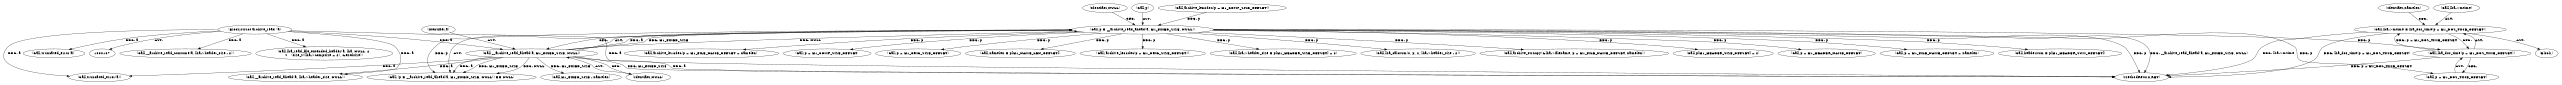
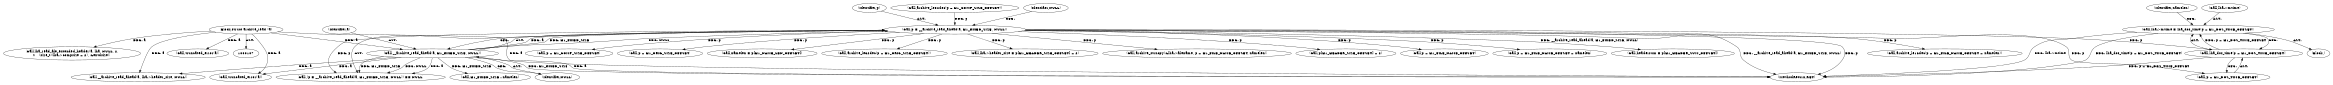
  digraph {
    n1 [label="(Call,lha->mtime = lha_dos_time(p + H1_DOS_TIME_OFFSET))"]
    n2 [label="(Call,lha_dos_time(p + H1_DOS_TIME_OFFSET))"]
    n3 [label="(Block,)"]
    n4 [label="(MethodReturn,RET)"]
    n5 [label="(Call,p + H1_DOS_TIME_OFFSET)"]
    n6 [label="(Call,p = __archive_read_ahead(a, H1_FIXED_SIZE, NULL))"]
    n7 [label="(Call,__archive_read_ahead(a, H1_FIXED_SIZE, NULL))"]
    n8 [label="(Call,archive_le16dec(p + H1_FILE_NAME_OFFSET + namelen))"]
    n9 [label="(Call,p + H1_COMP_SIZE_OFFSET)"]
    n10 [label="(Call,p + H1_ORIG_SIZE_OFFSET)"]
    n11 [label="(Call,namelen = p[H1_NAME_LEN_OFFSET])"]
    n12 [label="(Call,archive_le32dec(p + H1_ORIG_SIZE_OFFSET))"]
    n13 [label="(Call,lha->header_size = p[H1_HEADER_SIZE_OFFSET] + 2)"]
-   n14 [label="(Call,lha_calcsum(0, p, 2, lha->header_size - 2))"]
    n15 [label="(Call,archive_strncpy(&lha->filename, p + H1_FILE_NAME_OFFSET, namelen))"]
    n16 [label="(Call,p[H1_HEADER_SIZE_OFFSET] + 2)"]
-   n17 [label="(Call,p + H1_HEADER_NAME_OFFSET)"]
+   n17 [label="(Call,p + H1_FILE_NAME_OFFSET)"]
    n18 [label="(Call,p + H1_FILE_NAME_OFFSET + namelen)"]
    n19 [label="(Call,(p = __archive_read_ahead(a, H1_FIXED_SIZE, NULL)) == NULL)"]
    n20 [label="(Call,headersum = p[H1_HEADER_SUM_OFFSET])"]
    n21 [label="(Call,H1_FIXED_SIZE - namelen)"]
    n22 [label="(Call,truncated_error(a))"]
    n23 [label="(Call,__archive_read_ahead(a, lha->header_size, NULL))"]
    n24 [label="(Identifier,NULL)"]
    n25 [label="(Call,archive_le32dec(p + H1_COMP_SIZE_OFFSET))"]
    n26 [label="(Block,struct archive_read *a)"]
-   n27 [label="(Call,__archive_read_consume(a, lha->header_size - 2))"]
    n28 [label="(Call,lha_read_file_extended_header(a, lha, NULL, 2,\n\t    (size_t)(lha->compsize + 2), &extdsize))"]
    n29 [label="(Call,truncated_error(a))"]
    1000107
    n31 [label="(Identifier,namelen)"]
    n32 [label="(Identifier,NULL)"]
    n33 [label="(Identifier,a)"]
-   n34 [label="(Call,p)"]
+   n34 [label="(Identifier,p)"]
    n35 [label="(Call,lha->mtime)"]
    n1 -> n2 [label="CFG: "]
    n1 -> n3 [label="AST: "]
    n1 -> n4 [label="DDG: lha_dos_time(p + H1_DOS_TIME_OFFSET)"]
    n1 -> n4 [label="DDG: lha->mtime"]
    n2 -> n1 [label="AST: "]
    n2 -> n1 [label="DDG: p + H1_DOS_TIME_OFFSET"]
    n2 -> n4 [label="DDG: p + H1_DOS_TIME_OFFSET"]
    n2 -> n5 [label="CFG: "]
    n5 -> n2 [label="AST: "]
    n6 -> n2 [label="DDG: p"]
    n6 -> n4 [label="DDG: p"]
    n6 -> n4 [label="DDG: __archive_read_ahead(a, H1_FIXED_SIZE, NULL)"]
    n6 -> n5 [label="DDG: p"]
    n6 -> n7 [label="CFG: "]
    n6 -> n8 [label="DDG: p"]
    n6 -> n9 [label="DDG: p"]
    n6 -> n10 [label="DDG: p"]
    n6 -> n11 [label="DDG: p"]
    n6 -> n12 [label="DDG: p"]
    n6 -> n13 [label="DDG: p"]
-   n6 -> n14 [label="DDG: p"]
    n6 -> n15 [label="DDG: p"]
    n6 -> n16 [label="DDG: p"]
    n6 -> n17 [label="DDG: p"]
    n6 -> n18 [label="DDG: p"]
    n6 -> n19 [label="AST: "]
    n6 -> n19 [label="DDG: p"]
-   n6 -> n20 [label="DDG: p"]
+   n6 -> n20 [label="DDG: __archive_read_ahead(a, H1_FIXED_SIZE, NULL)"]
    n7 -> n4 [label="DDG: H1_FIXED_SIZE"]
    n7 -> n4 [label="DDG: a"]
    n7 -> n6 [label="AST: "]
    n7 -> n6 [label="DDG: a"]
    n7 -> n6 [label="DDG: H1_FIXED_SIZE"]
    n7 -> n6 [label="DDG: NULL"]
    n7 -> n19 [label="DDG: a"]
    n7 -> n19 [label="DDG: H1_FIXED_SIZE"]
    n7 -> n19 [label="DDG: NULL"]
    n7 -> n21 [label="DDG: H1_FIXED_SIZE"]
    n7 -> n22 [label="DDG: a"]
    n7 -> n23 [label="DDG: a"]
    n7 -> n24 [label="CFG: "]
    n24 -> n7 [label="AST: "]
    n25 -> n6 [label="DDG: p"]
    n26 -> n4 [label="DDG: a"]
    n26 -> n7 [label="DDG: a"]
    n26 -> n22 [label="DDG: a"]
    n26 -> n23 [label="DDG: a"]
-   n26 -> n27 [label="DDG: a"]
    n26 -> n28 [label="DDG: a"]
    n26 -> n29 [label="DDG: a"]
    n26 -> 1000107 [label="AST: "]
    n31 -> n1 [label="CFG: "]
    n32 -> n6 [label="CFG: "]
    n33 -> n7 [label="AST: "]
    n34 -> n6 [label="AST: "]
    n35 -> n1 [label="AST: "]
  }
